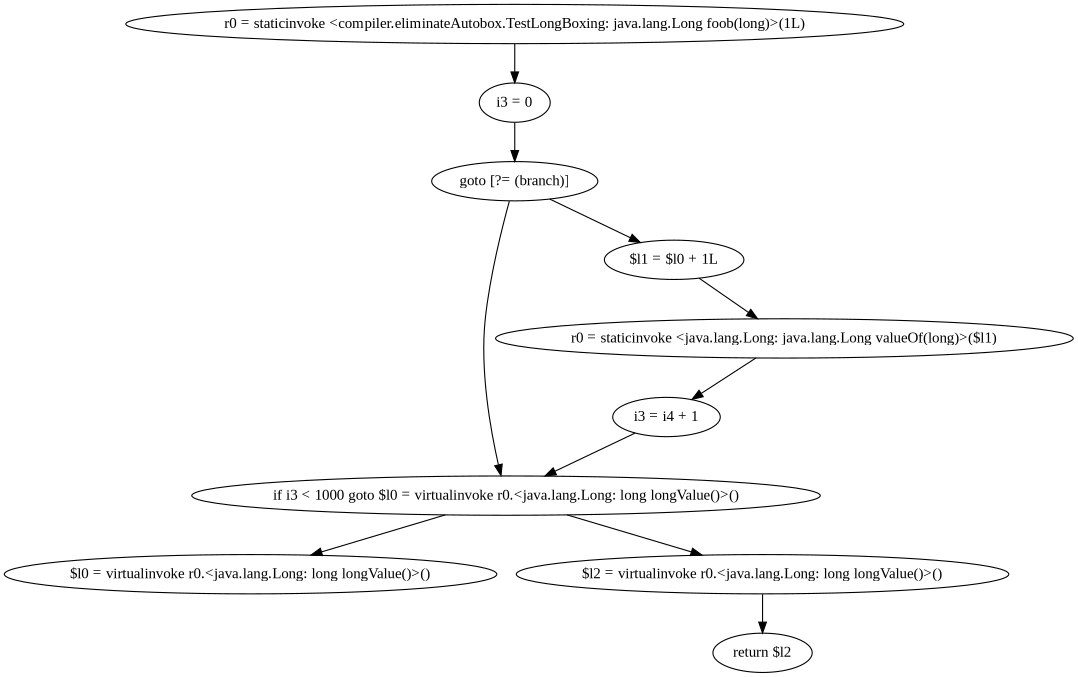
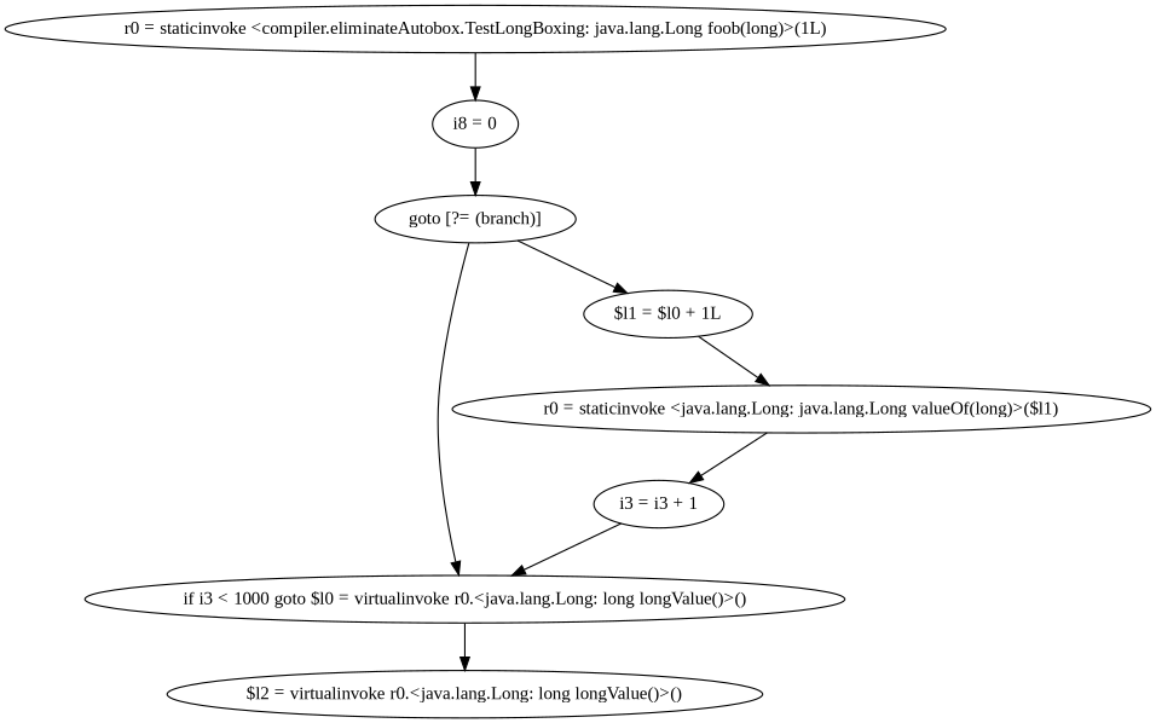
  digraph {
    fontname="Liberation Serif"
    node [fontname="Liberation Serif"]
    edge [fontname="Liberation Serif"]
    "r0 = staticinvoke <compiler.eliminateAutobox.TestLongBoxing: java.lang.Long foob(long)>(1L)"
-   "i3 = 0"
+   "i3 = 0" [label="i8 = 0"]
    "goto [?= (branch)]"
    "if i3 < 1000 goto $l0 = virtualinvoke r0.<java.lang.Long: long longValue()>()"
    "$l1 = $l0 + 1L"
-   "$l0 = virtualinvoke r0.<java.lang.Long: long longValue()>()"
    "$l2 = virtualinvoke r0.<java.lang.Long: long longValue()>()"
    "r0 = staticinvoke <java.lang.Long: java.lang.Long valueOf(long)>($l1)"
-   "i3 = i3 + 1" [label="i3 = i4 + 1"]
-   "return $l2"
+   "i3 = i3 + 1"
    "r0 = staticinvoke <compiler.eliminateAutobox.TestLongBoxing: java.lang.Long foob(long)>(1L)" -> "i3 = 0"
    "i3 = 0" -> "goto [?= (branch)]"
    "goto [?= (branch)]" -> "if i3 < 1000 goto $l0 = virtualinvoke r0.<java.lang.Long: long longValue()>()"
    "goto [?= (branch)]" -> "$l1 = $l0 + 1L"
-   "if i3 < 1000 goto $l0 = virtualinvoke r0.<java.lang.Long: long longValue()>()" -> "$l0 = virtualinvoke r0.<java.lang.Long: long longValue()>()"
    "if i3 < 1000 goto $l0 = virtualinvoke r0.<java.lang.Long: long longValue()>()" -> "$l2 = virtualinvoke r0.<java.lang.Long: long longValue()>()"
    "$l1 = $l0 + 1L" -> "r0 = staticinvoke <java.lang.Long: java.lang.Long valueOf(long)>($l1)"
-   "$l2 = virtualinvoke r0.<java.lang.Long: long longValue()>()" -> "return $l2"
    "r0 = staticinvoke <java.lang.Long: java.lang.Long valueOf(long)>($l1)" -> "i3 = i3 + 1"
    "i3 = i3 + 1" -> "if i3 < 1000 goto $l0 = virtualinvoke r0.<java.lang.Long: long longValue()>()"
  }
